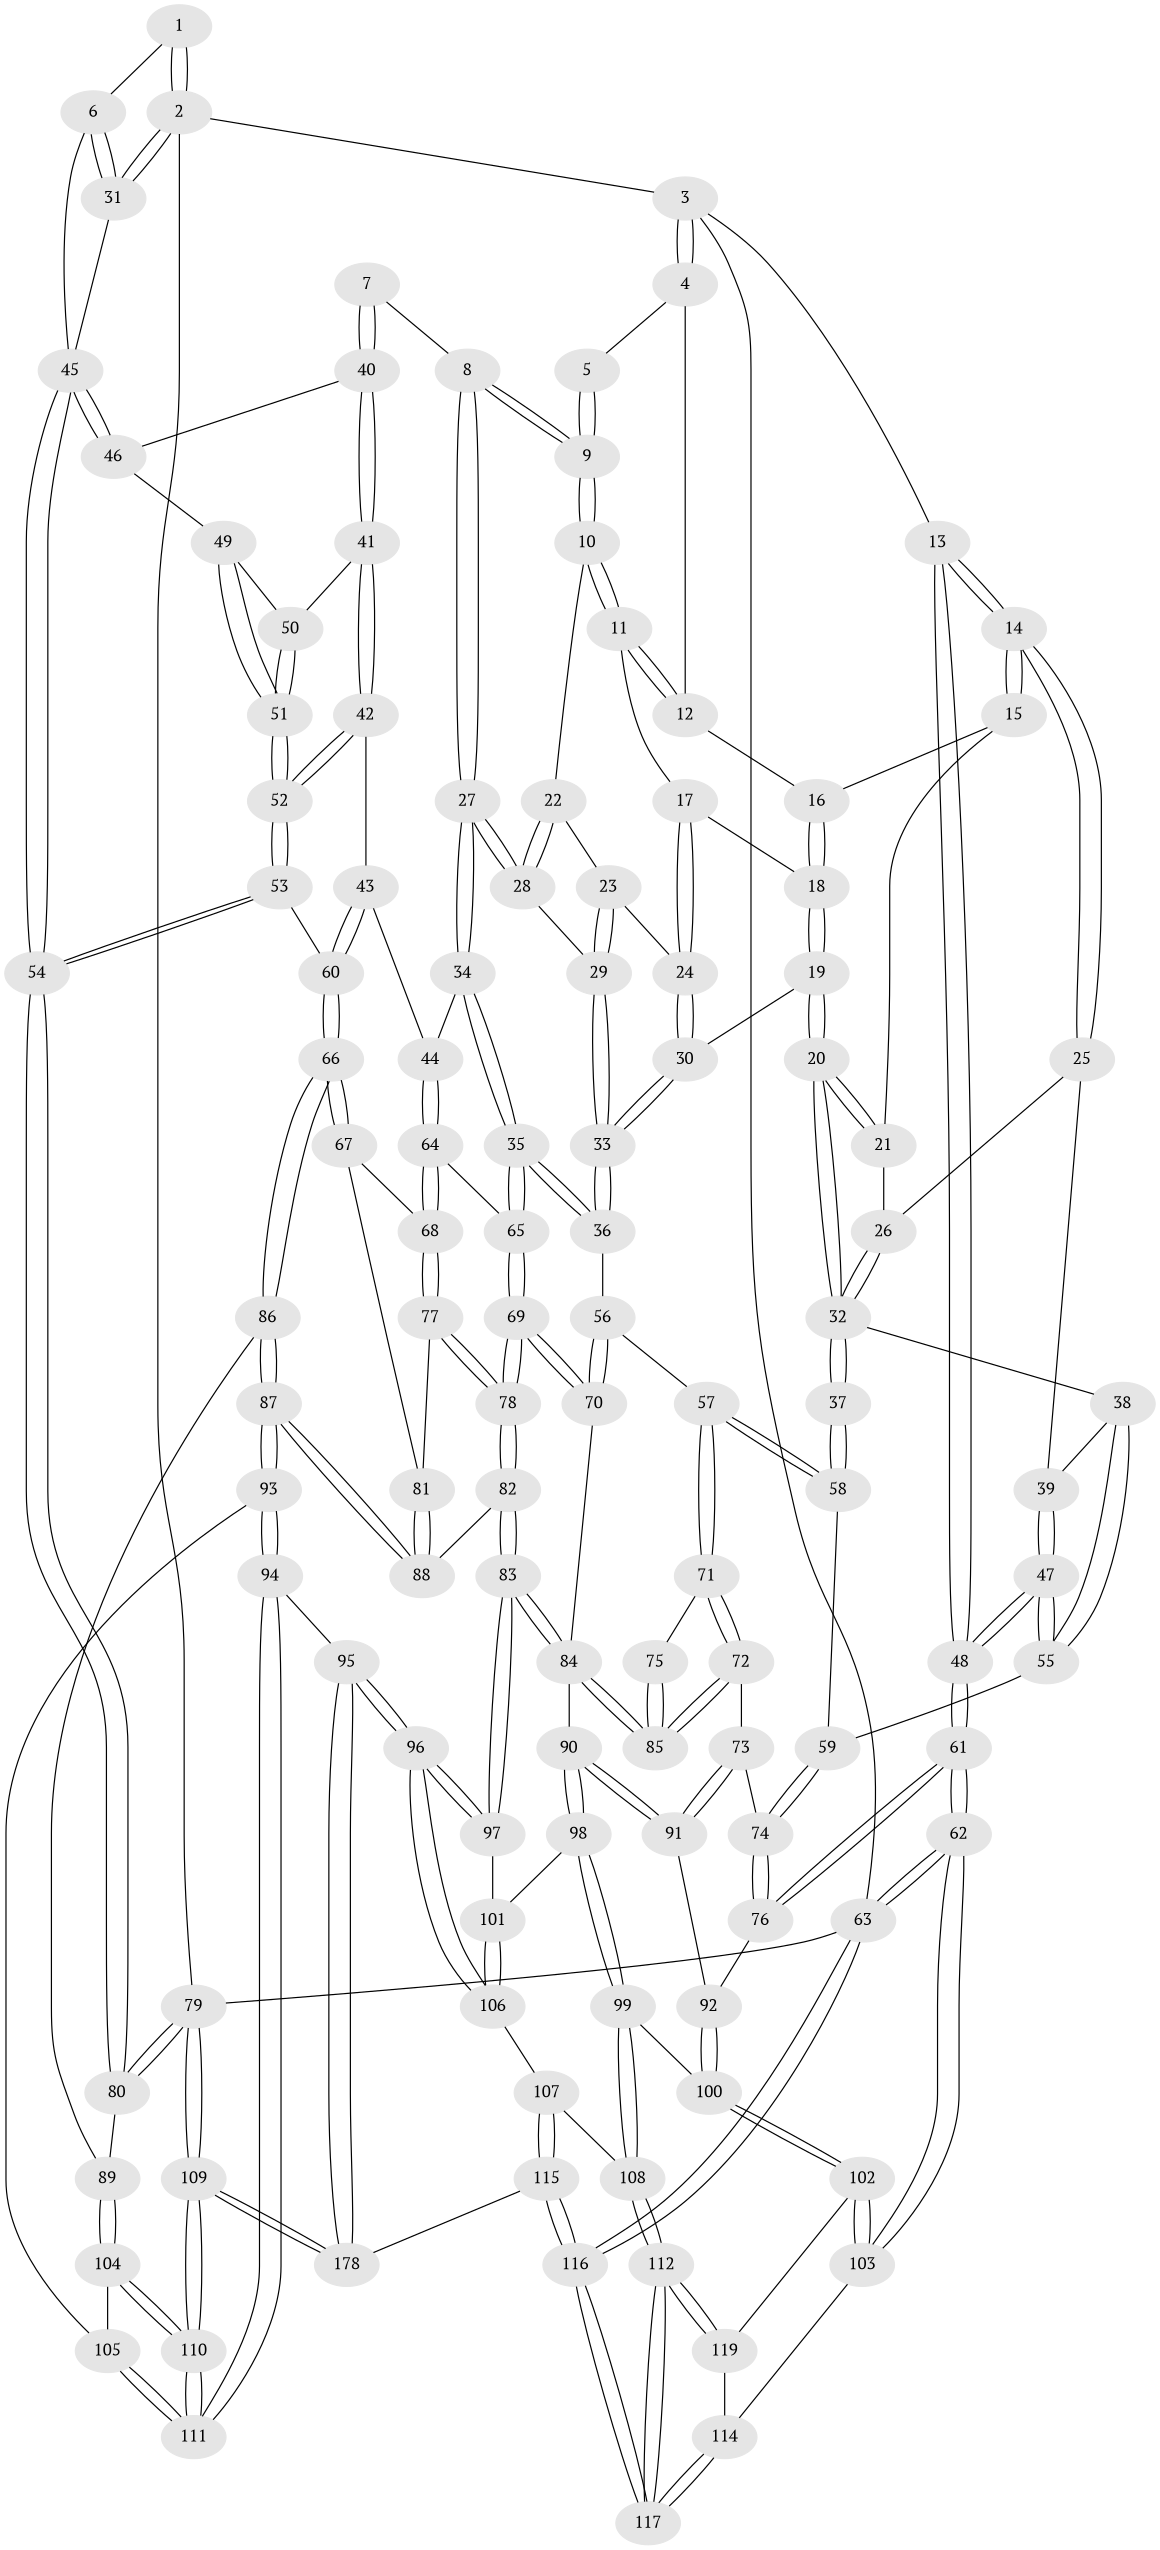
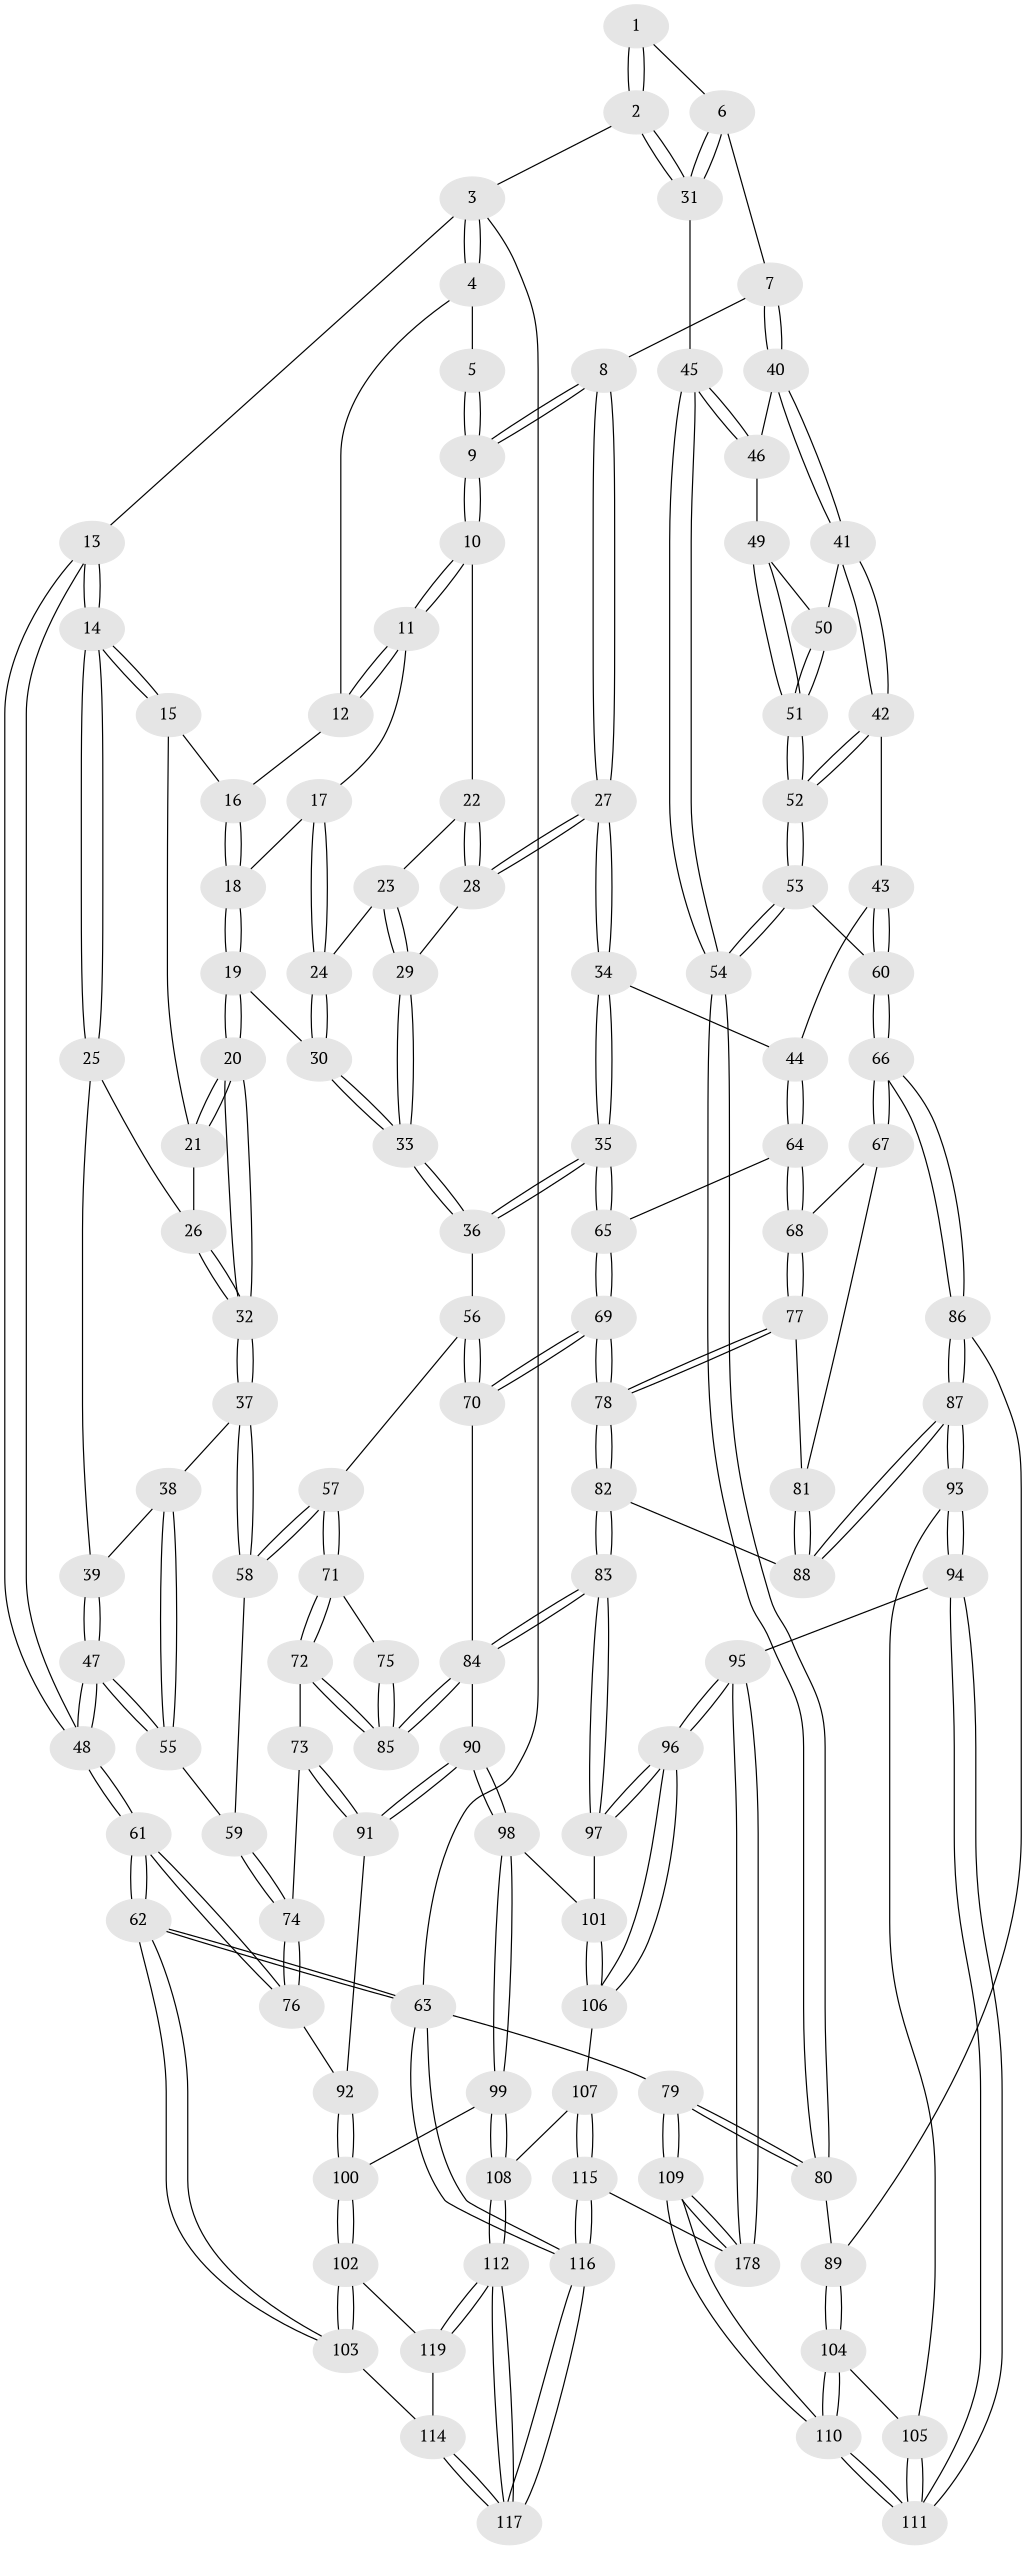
  graph {
    fontname="PT Serif"
    node [color=gray90 fontname="PT Serif" style=filled]
    edge [fontname="PT Serif"]
    1
    2
    6
    3
    31
    79
    7
    4
    13
    63
    45
    80
    109
    5
    12
    14
    48
    116
    9
    16
    10
    8
    40
    27
    41
    46
    28
    34
    11
    22
    17
    23
    18
    24
    15
    25
    61
    21
    26
    39
    19
    30
    20
    32
    33
    37
    29
    47
    35
    44
    36
    54
    38
    58
    56
    65
    64
    69
    57
    70
    55
    59
    42
    50
    49
    43
    52
    51
    60
    53
    66
    68
    62
    76
    89
    74
    71
    84
    75
    72
    67
    86
    103
    92
    114
    117
    77
    78
    81
    87
    88
    82
    85
    73
    91
    100
    83
    n98 [label=178]
    110
    104
    97
    90
    101
    98
    93
    94
    105
    99
    102
    95
    111
    96
    106
    107
    108
    112
    n117 [label=119]
    115
    1 -- 2
    1 -- 2
    1 -- 6
    2 -- 3
    2 -- 31
    2 -- 31
-   2 -- 79
    6 -- 31
    6 -- 31
-   6 -- 45
+   6 -- 7
    3 -- 4
    3 -- 4
    3 -- 13
    3 -- 63
    31 -- 45
    79 -- 80
    79 -- 80
    79 -- 109
    79 -- 109
    7 -- 8
    7 -- 40
    7 -- 40
    4 -- 5
    4 -- 12
    13 -- 14
    13 -- 14
    13 -- 48
    13 -- 48
    63 -- 79
    63 -- 116
    63 -- 116
    45 -- 46
    45 -- 46
    45 -- 54
    45 -- 54
    80 -- 89
    109 -- n98
    109 -- n98
    109 -- 110
    109 -- 110
    5 -- 9
    5 -- 9
    12 -- 16
    14 -- 15
    14 -- 15
    14 -- 25
    14 -- 25
    48 -- 61
    48 -- 61
    116 -- 117
    116 -- 117
    9 -- 10
    9 -- 10
    16 -- 18
    16 -- 18
    10 -- 11
    10 -- 11
    10 -- 22
    8 -- 9
    8 -- 9
    8 -- 27
    8 -- 27
    40 -- 41
    40 -- 41
    40 -- 46
    27 -- 28
    27 -- 28
    27 -- 34
    27 -- 34
    41 -- 42
    41 -- 42
    41 -- 50
    46 -- 49
    28 -- 29
    34 -- 35
    34 -- 35
    34 -- 44
    11 -- 12
    11 -- 12
    11 -- 17
    22 -- 28
    22 -- 28
    22 -- 23
    17 -- 18
    17 -- 24
    17 -- 24
    23 -- 24
    23 -- 29
    23 -- 29
    18 -- 19
    18 -- 19
    24 -- 30
    24 -- 30
    15 -- 16
    15 -- 21
    25 -- 26
    25 -- 39
    61 -- 62
    61 -- 62
    61 -- 76
    61 -- 76
    21 -- 26
    26 -- 32
    26 -- 32
    39 -- 47
    39 -- 47
    19 -- 30
    19 -- 20
    19 -- 20
    30 -- 33
    30 -- 33
    20 -- 21
    20 -- 21
    20 -- 32
    20 -- 32
    32 -- 37
    32 -- 37
    33 -- 36
    33 -- 36
-   32 -- 38
+   37 -- 38
    37 -- 58
    37 -- 58
    29 -- 33
    29 -- 33
    47 -- 48
    47 -- 48
    47 -- 55
    47 -- 55
    35 -- 36
    35 -- 36
    35 -- 65
    35 -- 65
    44 -- 64
    44 -- 64
    36 -- 56
    54 -- 80
    54 -- 80
    38 -- 39
    38 -- 55
    38 -- 55
    58 -- 59
    56 -- 57
    56 -- 70
    56 -- 70
    65 -- 69
    65 -- 69
    64 -- 65
    64 -- 68
    64 -- 68
    69 -- 70
    69 -- 70
    69 -- 78
    69 -- 78
    57 -- 58
    57 -- 58
    57 -- 71
    57 -- 71
    70 -- 84
    55 -- 59
    59 -- 74
    59 -- 74
    42 -- 43
    42 -- 52
    42 -- 52
    50 -- 51
    50 -- 51
    49 -- 50
    49 -- 51
    49 -- 51
    43 -- 44
    43 -- 60
    43 -- 60
    52 -- 53
    52 -- 53
    51 -- 52
    51 -- 52
    60 -- 66
    60 -- 66
    53 -- 54
    53 -- 54
    53 -- 60
    66 -- 67
    66 -- 67
    66 -- 86
    66 -- 86
    68 -- 77
    68 -- 77
    62 -- 63
    62 -- 63
    62 -- 103
    62 -- 103
    76 -- 92
    89 -- 104
    89 -- 104
    74 -- 76
    74 -- 76
    71 -- 75
    71 -- 72
    71 -- 72
    84 -- 85
    84 -- 85
    84 -- 90
    75 -- 85
    75 -- 85
    72 -- 85
    72 -- 85
    72 -- 73
    67 -- 68
    67 -- 81
    86 -- 89
    86 -- 87
    86 -- 87
    103 -- 114
    92 -- 100
    92 -- 100
    114 -- 117
    114 -- 117
    77 -- 78
    77 -- 78
    77 -- 81
    78 -- 82
    78 -- 82
    81 -- 88
    81 -- 88
    87 -- 88
    87 -- 88
    87 -- 93
    87 -- 93
    82 -- 88
    82 -- 83
    82 -- 83
    73 -- 74
    73 -- 91
    73 -- 91
    91 -- 92
    100 -- 102
    100 -- 102
    83 -- 84
    83 -- 84
    83 -- 97
    83 -- 97
    110 -- 111
    110 -- 111
    104 -- 110
    104 -- 110
    104 -- 105
    97 -- 101
    90 -- 91
    90 -- 91
    90 -- 98
    90 -- 98
    101 -- 106
    101 -- 106
    98 -- 101
    98 -- 99
    98 -- 99
    93 -- 94
    93 -- 94
    93 -- 105
    94 -- 95
    94 -- 111
    94 -- 111
    105 -- 111
    105 -- 111
    99 -- 100
    99 -- 108
    99 -- 108
    102 -- 103
    102 -- 103
    102 -- n117
    95 -- n98
    95 -- n98
    95 -- 96
    95 -- 96
    96 -- 97
    96 -- 97
    96 -- 106
    96 -- 106
    106 -- 107
    107 -- 108
    107 -- 115
    107 -- 115
    108 -- 112
    108 -- 112
    112 -- 117
    112 -- 117
    112 -- n117
    112 -- n117
    n117 -- 114
    115 -- 116
    115 -- 116
    115 -- n98
  }
